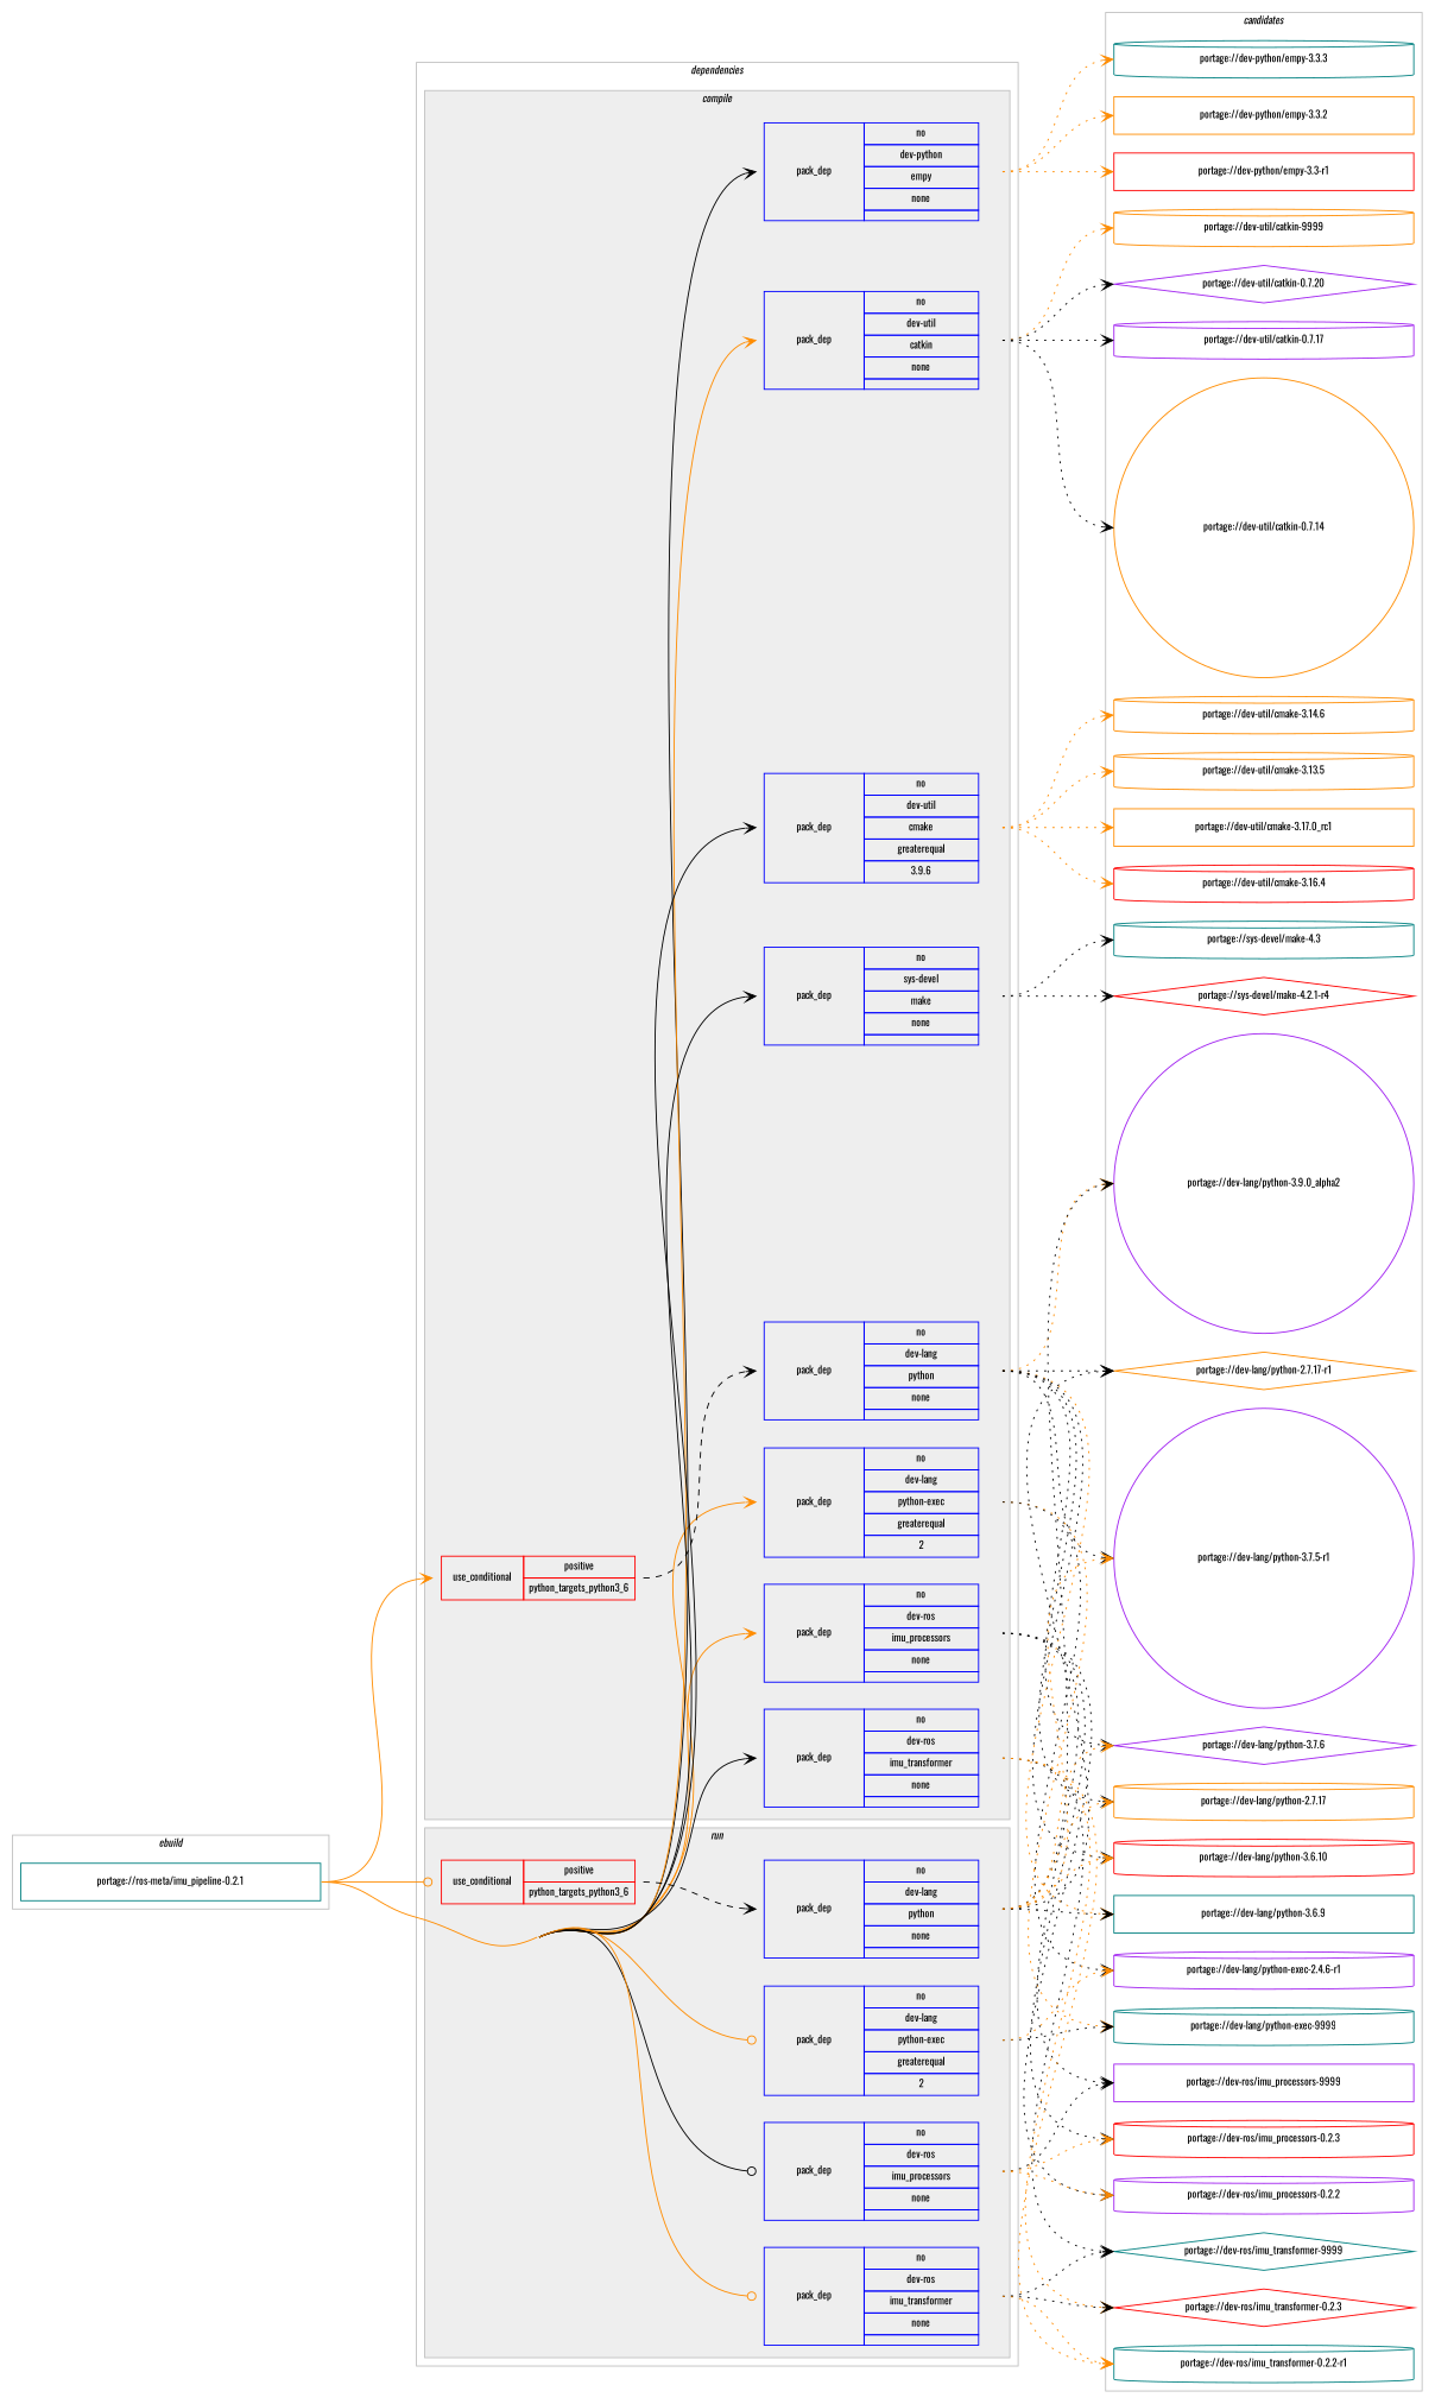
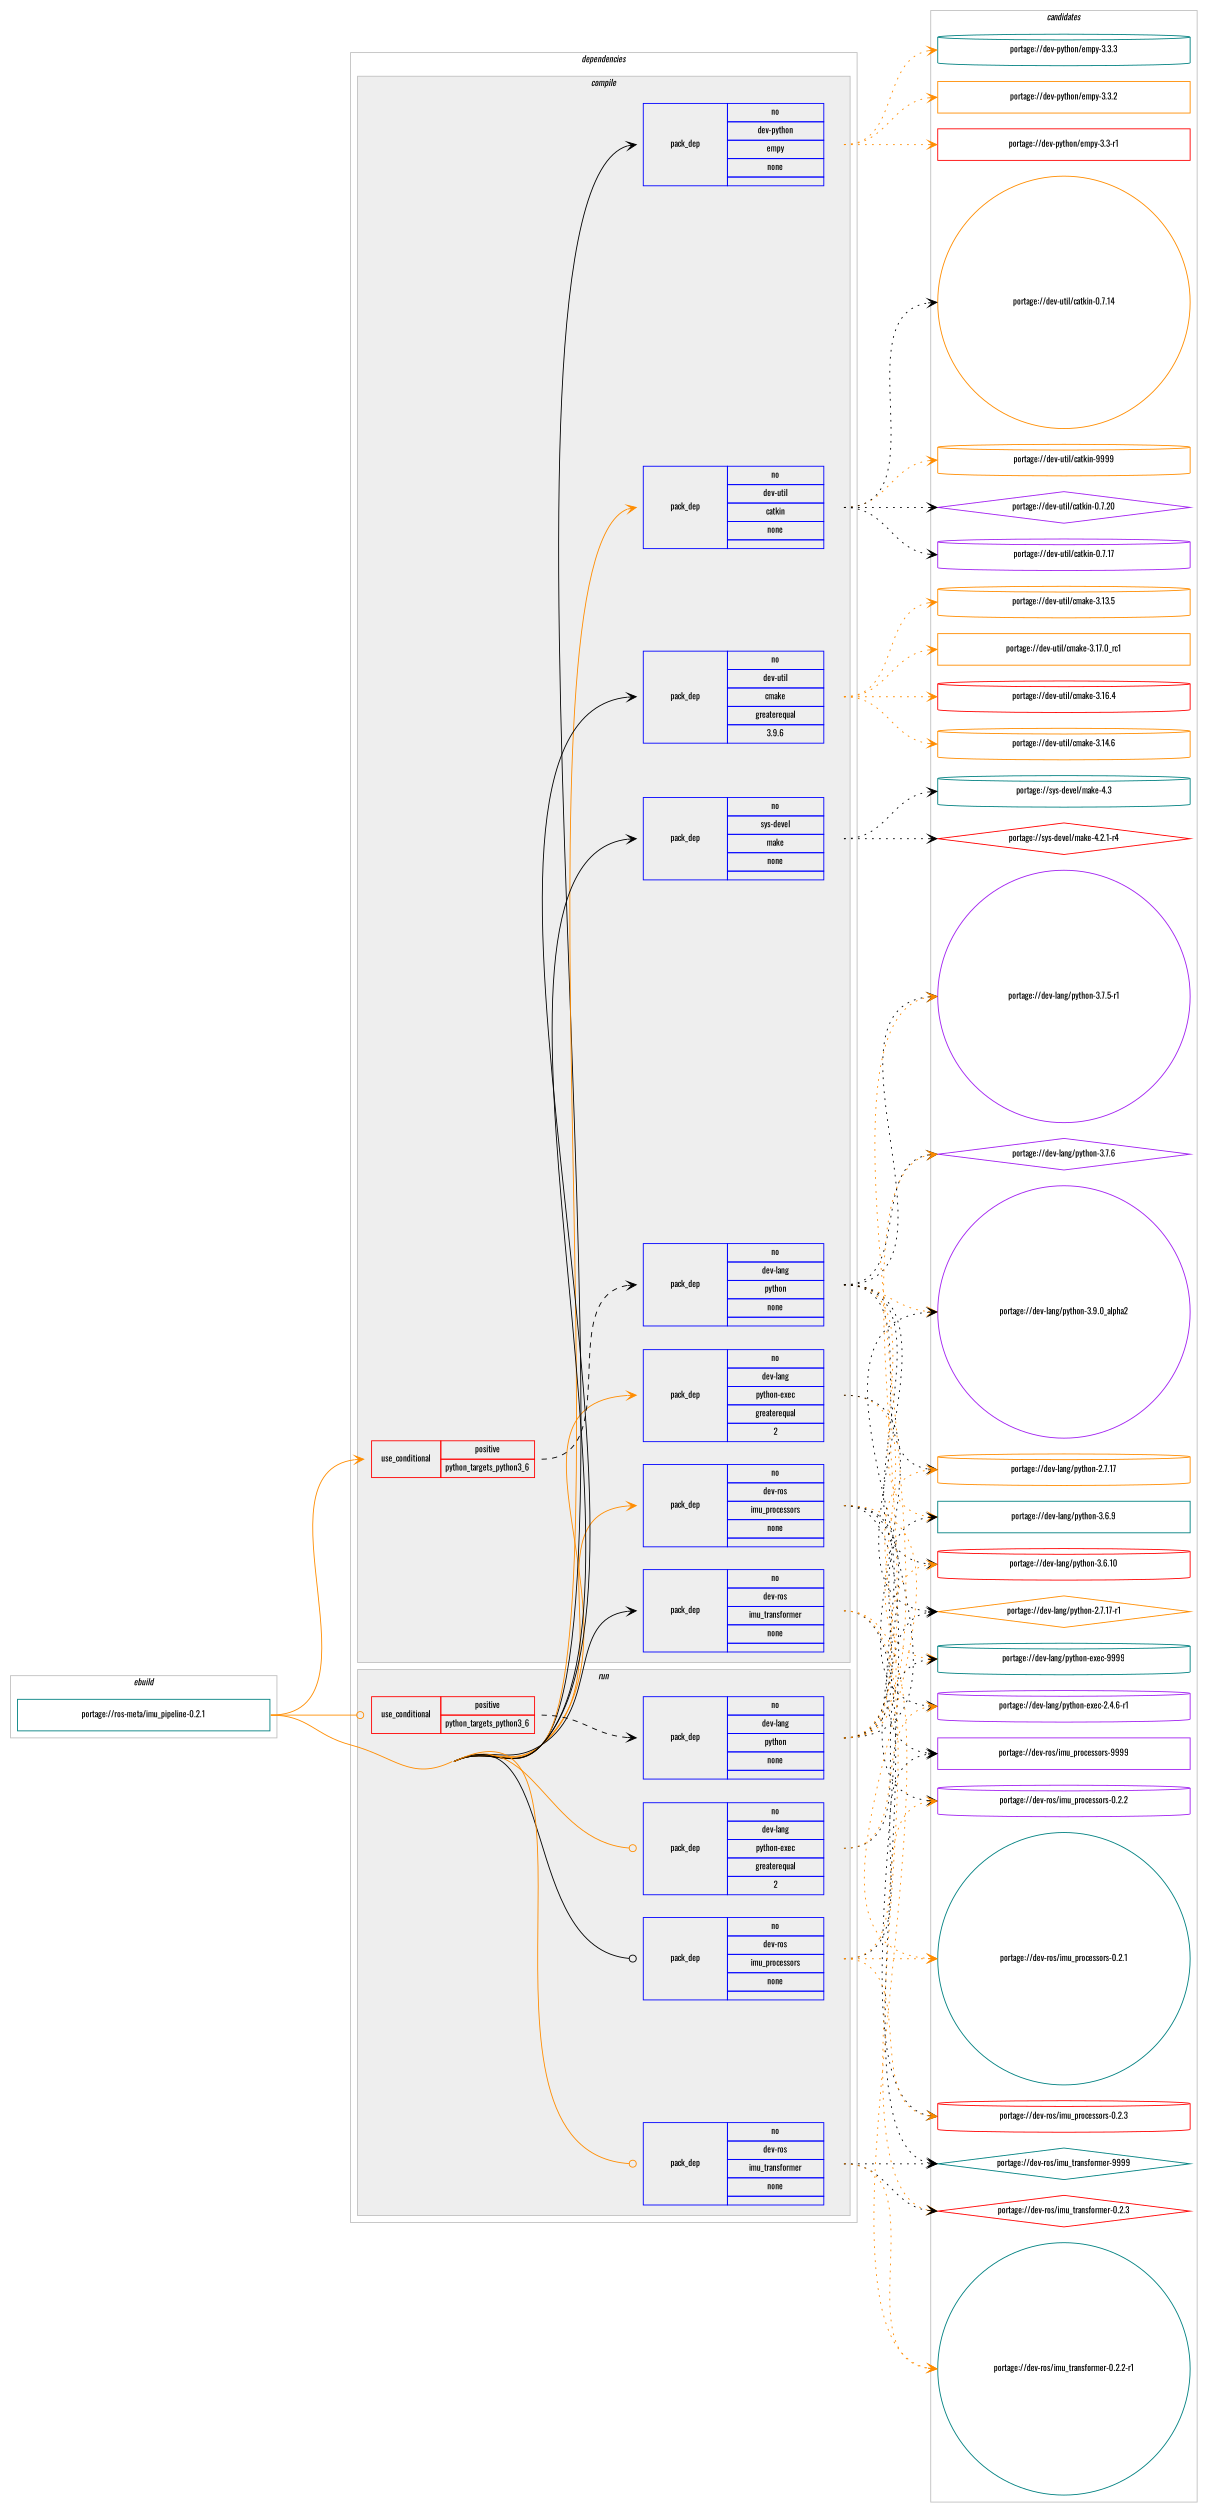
  digraph {
    compound=true
    concentrate=true
    fontname=Oswald
    fontsize=10
    newrank=true
    rankdir=LR
    ranksep=1.5
    node [color=blue fontname=Oswald fontsize=10 shape=none]
    edge [arrowhead=vee color=darkorange fontname=Oswald headport=w style=dotted tailport=e weight=100]
    n1 [color=teal label="portage://ros-meta/imu_pipeline-0.2.1" shape=box width=4]
    n2 [label=<<TABLE BORDER="0" CELLBORDER="1" CELLSPACING="0" CELLPADDING="4" WIDTH="220"><TR><TD ROWSPAN="6" CELLPADDING="30">pack_dep</TD></TR><TR><TD WIDTH="110">no</TD></TR><TR><TD>dev-lang</TD></TR><TR><TD>python</TD></TR><TR><TD>none</TD></TR><TR><TD></TD></TR></TABLE>>]
    n3 [color=red label=<<TABLE BORDER="0" CELLBORDER="1" CELLSPACING="0" CELLPADDING="4"><TR><TD ROWSPAN="3" CELLPADDING="10">use_conditional</TD></TR><TR><TD>positive</TD></TR><TR><TD>python_targets_python3_6</TD></TR></TABLE>>]
    n4 [label=<<TABLE BORDER="0" CELLBORDER="1" CELLSPACING="0" CELLPADDING="4" WIDTH="220"><TR><TD ROWSPAN="6" CELLPADDING="30">pack_dep</TD></TR><TR><TD WIDTH="110">no</TD></TR><TR><TD>dev-lang</TD></TR><TR><TD>python-exec</TD></TR><TR><TD>greaterequal</TD></TR><TR><TD>2</TD></TR></TABLE>>]
    n5 [label=<<TABLE BORDER="0" CELLBORDER="1" CELLSPACING="0" CELLPADDING="4" WIDTH="220"><TR><TD ROWSPAN="6" CELLPADDING="30">pack_dep</TD></TR><TR><TD WIDTH="110">no</TD></TR><TR><TD>dev-python</TD></TR><TR><TD>empy</TD></TR><TR><TD>none</TD></TR><TR><TD></TD></TR></TABLE>>]
    n6 [label=<<TABLE BORDER="0" CELLBORDER="1" CELLSPACING="0" CELLPADDING="4" WIDTH="220"><TR><TD ROWSPAN="6" CELLPADDING="30">pack_dep</TD></TR><TR><TD WIDTH="110">no</TD></TR><TR><TD>dev-ros</TD></TR><TR><TD>imu_processors</TD></TR><TR><TD>none</TD></TR><TR><TD></TD></TR></TABLE>>]
    n7 [label=<<TABLE BORDER="0" CELLBORDER="1" CELLSPACING="0" CELLPADDING="4" WIDTH="220"><TR><TD ROWSPAN="6" CELLPADDING="30">pack_dep</TD></TR><TR><TD WIDTH="110">no</TD></TR><TR><TD>dev-ros</TD></TR><TR><TD>imu_transformer</TD></TR><TR><TD>none</TD></TR><TR><TD></TD></TR></TABLE>>]
    n8 [label=<<TABLE BORDER="0" CELLBORDER="1" CELLSPACING="0" CELLPADDING="4" WIDTH="220"><TR><TD ROWSPAN="6" CELLPADDING="30">pack_dep</TD></TR><TR><TD WIDTH="110">no</TD></TR><TR><TD>dev-util</TD></TR><TR><TD>catkin</TD></TR><TR><TD>none</TD></TR><TR><TD></TD></TR></TABLE>>]
    n9 [label=<<TABLE BORDER="0" CELLBORDER="1" CELLSPACING="0" CELLPADDING="4" WIDTH="220"><TR><TD ROWSPAN="6" CELLPADDING="30">pack_dep</TD></TR><TR><TD WIDTH="110">no</TD></TR><TR><TD>dev-util</TD></TR><TR><TD>cmake</TD></TR><TR><TD>greaterequal</TD></TR><TR><TD>3.9.6</TD></TR></TABLE>>]
    n10 [label=<<TABLE BORDER="0" CELLBORDER="1" CELLSPACING="0" CELLPADDING="4" WIDTH="220"><TR><TD ROWSPAN="6" CELLPADDING="30">pack_dep</TD></TR><TR><TD WIDTH="110">no</TD></TR><TR><TD>sys-devel</TD></TR><TR><TD>make</TD></TR><TR><TD>none</TD></TR><TR><TD></TD></TR></TABLE>>]
    n11 [label=<<TABLE BORDER="0" CELLBORDER="1" CELLSPACING="0" CELLPADDING="4" WIDTH="220"><TR><TD ROWSPAN="6" CELLPADDING="30">pack_dep</TD></TR><TR><TD WIDTH="110">no</TD></TR><TR><TD>dev-lang</TD></TR><TR><TD>python</TD></TR><TR><TD>none</TD></TR><TR><TD></TD></TR></TABLE>>]
    n12 [color=red label=<<TABLE BORDER="0" CELLBORDER="1" CELLSPACING="0" CELLPADDING="4"><TR><TD ROWSPAN="3" CELLPADDING="10">use_conditional</TD></TR><TR><TD>positive</TD></TR><TR><TD>python_targets_python3_6</TD></TR></TABLE>>]
    n13 [label=<<TABLE BORDER="0" CELLBORDER="1" CELLSPACING="0" CELLPADDING="4" WIDTH="220"><TR><TD ROWSPAN="6" CELLPADDING="30">pack_dep</TD></TR><TR><TD WIDTH="110">no</TD></TR><TR><TD>dev-lang</TD></TR><TR><TD>python-exec</TD></TR><TR><TD>greaterequal</TD></TR><TR><TD>2</TD></TR></TABLE>>]
    n14 [label=<<TABLE BORDER="0" CELLBORDER="1" CELLSPACING="0" CELLPADDING="4" WIDTH="220"><TR><TD ROWSPAN="6" CELLPADDING="30">pack_dep</TD></TR><TR><TD WIDTH="110">no</TD></TR><TR><TD>dev-ros</TD></TR><TR><TD>imu_processors</TD></TR><TR><TD>none</TD></TR><TR><TD></TD></TR></TABLE>>]
    n15 [label=<<TABLE BORDER="0" CELLBORDER="1" CELLSPACING="0" CELLPADDING="4" WIDTH="220"><TR><TD ROWSPAN="6" CELLPADDING="30">pack_dep</TD></TR><TR><TD WIDTH="110">no</TD></TR><TR><TD>dev-ros</TD></TR><TR><TD>imu_transformer</TD></TR><TR><TD>none</TD></TR><TR><TD></TD></TR></TABLE>>]
    n16 [color=purple label="portage://dev-lang/python-3.9.0_alpha2" shape=circle width=4]
    n17 [color=purple label="portage://dev-lang/python-3.7.6" shape=diamond width=4]
    n18 [color=purple label="portage://dev-lang/python-3.7.5-r1" shape=circle width=4]
    n19 [color=teal label="portage://dev-lang/python-3.6.9" shape=box width=4]
    n20 [color=red label="portage://dev-lang/python-3.6.10" shape=cylinder width=4]
    n21 [color=darkorange label="portage://dev-lang/python-2.7.17-r1" shape=diamond width=4]
    n22 [color=darkorange label="portage://dev-lang/python-2.7.17" shape=cylinder width=4]
    n23 [color=teal label="portage://dev-lang/python-exec-9999" shape=cylinder width=4]
    n24 [color=purple label="portage://dev-lang/python-exec-2.4.6-r1" shape=cylinder width=4]
    n25 [color=teal label="portage://dev-python/empy-3.3.3" shape=cylinder width=4]
    n26 [color=darkorange label="portage://dev-python/empy-3.3.2" shape=box width=4]
    n27 [color=red label="portage://dev-python/empy-3.3-r1" shape=box width=4]
    n28 [color=purple label="portage://dev-ros/imu_processors-9999" shape=box width=4]
    n29 [color=red label="portage://dev-ros/imu_processors-0.2.3" shape=cylinder width=4]
    n30 [color=purple label="portage://dev-ros/imu_processors-0.2.2" shape=cylinder width=4]
+   n31 [color=teal label="portage://dev-ros/imu_processors-0.2.1" shape=circle width=4]
    n32 [color=teal label="portage://dev-ros/imu_transformer-9999" shape=diamond width=4]
    n33 [color=red label="portage://dev-ros/imu_transformer-0.2.3" shape=diamond width=4]
-   n34 [color=teal label="portage://dev-ros/imu_transformer-0.2.2-r1" shape=cylinder width=4]
+   n34 [color=teal label="portage://dev-ros/imu_transformer-0.2.2-r1" shape=circle width=4]
    n35 [color=darkorange label="portage://dev-util/catkin-9999" shape=cylinder width=4]
    n36 [color=purple label="portage://dev-util/catkin-0.7.20" shape=diamond width=4]
    n37 [color=purple label="portage://dev-util/catkin-0.7.17" shape=cylinder width=4]
    n38 [color=darkorange label="portage://dev-util/catkin-0.7.14" shape=circle width=4]
    n39 [color=darkorange label="portage://dev-util/cmake-3.17.0_rc1" shape=box width=4]
    n40 [color=red label="portage://dev-util/cmake-3.16.4" shape=cylinder width=4]
    n41 [color=darkorange label="portage://dev-util/cmake-3.14.6" shape=cylinder width=4]
    n42 [color=darkorange label="portage://dev-util/cmake-3.13.5" shape=cylinder width=4]
    n43 [color=teal label="portage://sys-devel/make-4.3" shape=cylinder width=4]
    n44 [color=red label="portage://sys-devel/make-4.2.1-r4" shape=diamond width=4]
    subgraph cluster_1 {
      color=gray
      label=<<i>ebuild</i>>
      rank=same
      n1
    }
    subgraph cluster_2 {
      color=gray
      label=<<i>dependencies</i>>
      subgraph cluster_3 {
        color=gray
        fillcolor="#eeeeee"
        label=<<i>compile</i>>
        style=filled
        subgraph sub_4 {
          color=gray
          fillcolor="#eeeeee"
          label=<<i>compile</i>>
          style=filled
          n3
          subgraph sub_5 {
            color=gray
            fillcolor="#eeeeee"
            label=<<i>compile</i>>
            style=filled
            n2
          }
        }
        subgraph sub_6 {
          color=gray
          fillcolor="#eeeeee"
          label=<<i>compile</i>>
          style=filled
          n4
        }
        subgraph sub_7 {
          color=gray
          fillcolor="#eeeeee"
          label=<<i>compile</i>>
          style=filled
          n5
        }
        subgraph sub_8 {
          color=gray
          fillcolor="#eeeeee"
          label=<<i>compile</i>>
          style=filled
          n6
        }
        subgraph sub_9 {
          color=gray
          fillcolor="#eeeeee"
          label=<<i>compile</i>>
          style=filled
          n7
        }
        subgraph sub_10 {
          color=gray
          fillcolor="#eeeeee"
          label=<<i>compile</i>>
          style=filled
          n8
        }
        subgraph sub_11 {
          color=gray
          fillcolor="#eeeeee"
          label=<<i>compile</i>>
          style=filled
          n9
        }
        subgraph sub_12 {
          color=gray
          fillcolor="#eeeeee"
          label=<<i>compile</i>>
          style=filled
          n10
        }
      }
      subgraph cluster_13 {
        color=gray
        fillcolor="#eeeeee"
        label=<<i>compile and run</i>>
        style=filled
      }
      subgraph cluster_14 {
        color=gray
        fillcolor="#eeeeee"
        label=<<i>run</i>>
        style=filled
        subgraph sub_15 {
          color=gray
          fillcolor="#eeeeee"
          label=<<i>run</i>>
          style=filled
          n12
          subgraph sub_16 {
            color=gray
            fillcolor="#eeeeee"
            label=<<i>run</i>>
            style=filled
            n11
          }
        }
        subgraph sub_17 {
          color=gray
          fillcolor="#eeeeee"
          label=<<i>run</i>>
          style=filled
          n13
        }
        subgraph sub_18 {
          color=gray
          fillcolor="#eeeeee"
          label=<<i>run</i>>
          style=filled
          n14
        }
        subgraph sub_19 {
          color=gray
          fillcolor="#eeeeee"
          label=<<i>run</i>>
          style=filled
          n15
        }
      }
    }
    subgraph cluster_20 {
      color=gray
      label=<<i>candidates</i>>
      rank=same
      subgraph sub_21 {
        color=black
        label=<<i>candidates</i>>
        nodesep=1
        rank=same
        n16
        n17
        n18
        n19
        n20
        n21
        n22
      }
      subgraph sub_22 {
        color=black
        label=<<i>candidates</i>>
        nodesep=1
        rank=same
        n23
        n24
      }
      subgraph sub_23 {
        color=black
        label=<<i>candidates</i>>
        nodesep=1
        rank=same
        n25
        n26
        n27
      }
      subgraph sub_24 {
        color=black
        label=<<i>candidates</i>>
        nodesep=1
        rank=same
        n28
        n29
        n30
+       n31
      }
      subgraph sub_25 {
        color=black
        label=<<i>candidates</i>>
        nodesep=1
        rank=same
        n32
        n33
        n34
      }
      subgraph sub_26 {
        color=black
        label=<<i>candidates</i>>
        nodesep=1
        rank=same
        n35
        n36
        n37
        n38
      }
      subgraph sub_27 {
        color=black
        label=<<i>candidates</i>>
        nodesep=1
        rank=same
        n39
        n40
        n41
        n42
      }
      subgraph sub_28 {
        color=black
        label=<<i>candidates</i>>
        nodesep=1
        rank=same
        n43
        n44
      }
      subgraph sub_29 {
        color=black
        label=<<i>candidates</i>>
        nodesep=1
        rank=same
        n16
        n17
        n18
        n19
        n20
        n21
        n22
      }
      subgraph sub_30 {
        color=black
        label=<<i>candidates</i>>
        nodesep=1
        rank=same
        n23
        n24
      }
      subgraph sub_31 {
        color=black
        label=<<i>candidates</i>>
        nodesep=1
        rank=same
        n28
        n29
        n30
+       n31
      }
      subgraph sub_32 {
        color=black
        label=<<i>candidates</i>>
        nodesep=1
        rank=same
        n32
        n33
        n34
      }
    }
    n1 -> n3 [style=solid weight=20]
    n1 -> n4 [style=solid weight=20]
    n1 -> n5 [color=black style=solid weight=20]
    n1 -> n6 [style=solid weight=20]
    n1 -> n7 [color=black style=solid weight=20]
    n1 -> n8 [style=solid weight=20]
    n1 -> n9 [color=black style=solid weight=20]
    n1 -> n10 [color=black style=solid weight=20]
    n1 -> n12 [arrowhead=odot style=solid weight=20]
    n1 -> n13 [arrowhead=odot style=solid weight=20]
    n1 -> n14 [arrowhead=odot color=black style=solid weight=20]
    n1 -> n15 [arrowhead=odot style=solid weight=20]
    n2 -> n16
    n2 -> n17 [color=black]
    n2 -> n18 [color=black]
    n2 -> n19
    n2 -> n20 [color=black]
    n2 -> n21 [color=black]
    n2 -> n22 [color=black]
    n3 -> n2 [color=black style=dashed weight=20]
    n4 -> n23
    n4 -> n24 [color=black]
    n5 -> n25
    n5 -> n26
    n5 -> n27
    n6 -> n28 [color=black]
    n6 -> n29 [color=black]
    n6 -> n30 [color=black]
+   n6 -> n31
    n7 -> n32 [color=black]
    n7 -> n33
    n7 -> n34
    n8 -> n35
    n8 -> n36 [color=black]
    n8 -> n37 [color=black]
    n8 -> n38 [color=black]
    n9 -> n39
    n9 -> n40
    n9 -> n41
    n9 -> n42
    n10 -> n43 [color=black]
    n10 -> n44 [color=black]
    n11 -> n16 [color=black]
    n11 -> n17
    n11 -> n18
    n11 -> n19 [color=black]
    n11 -> n20
    n11 -> n21 [color=black]
    n11 -> n22
    n12 -> n11 [color=black style=dashed weight=20]
    n13 -> n23 [color=black]
    n13 -> n24
    n14 -> n28 [color=black]
    n14 -> n29
    n14 -> n30
+   n14 -> n31
    n15 -> n32 [color=black]
    n15 -> n33 [color=black]
    n15 -> n34
  }
